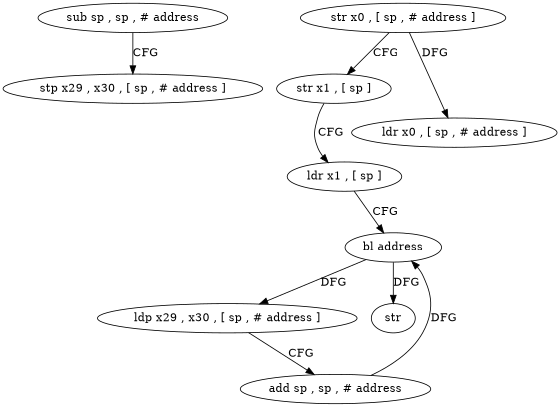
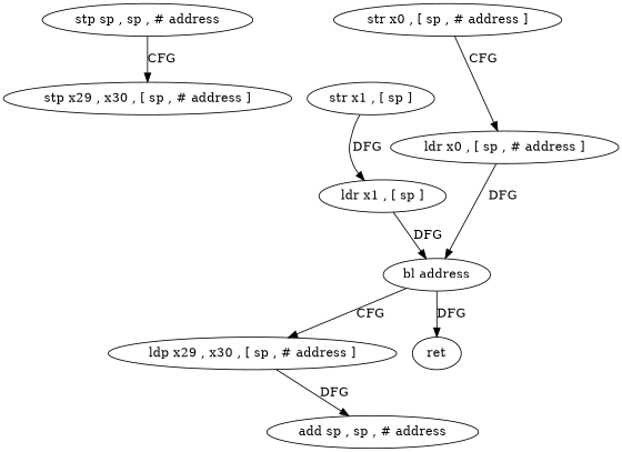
  digraph {
-   n1 [label="sub sp , sp , # address"]
+   n1 [label="stp sp , sp , # address"]
    n2 [label="stp x29 , x30 , [ sp , # address ]"]
    n3 [label="str x0 , [ sp , # address ]"]
    n4 [label="str x1 , [ sp ]"]
    n5 [label="ldr x0 , [ sp , # address ]"]
    n6 [label="ldr x1 , [ sp ]"]
    n7 [label="bl address"]
    n8 [label="ldp x29 , x30 , [ sp , # address ]"]
-   n9 [label=str]
+   n9 [label=ret]
    n10 [label="add sp , sp , # address"]
    n1 -> n2 [label=CFG]
-   n3 -> n4 [label=CFG]
-   n3 -> n5 [label=DFG]
-   n4 -> n6 [label=CFG]
-   n10 -> n7 [label=DFG]
-   n6 -> n7 [label=CFG]
-   n7 -> n8 [label=DFG]
+   n3 -> n5 [label=CFG]
+   n4 -> n6 [label=DFG]
+   n5 -> n7 [label=DFG]
+   n6 -> n7 [label=DFG]
+   n7 -> n8 [label=CFG]
    n7 -> n9 [label=DFG]
-   n8 -> n10 [label=CFG]
+   n8 -> n10 [label=DFG]
  }
